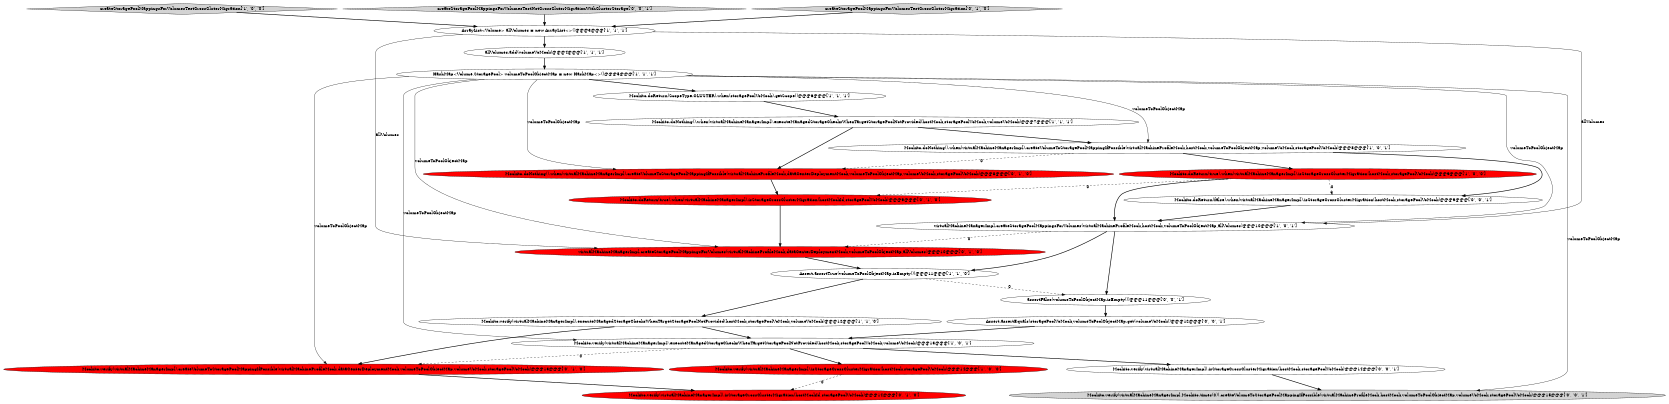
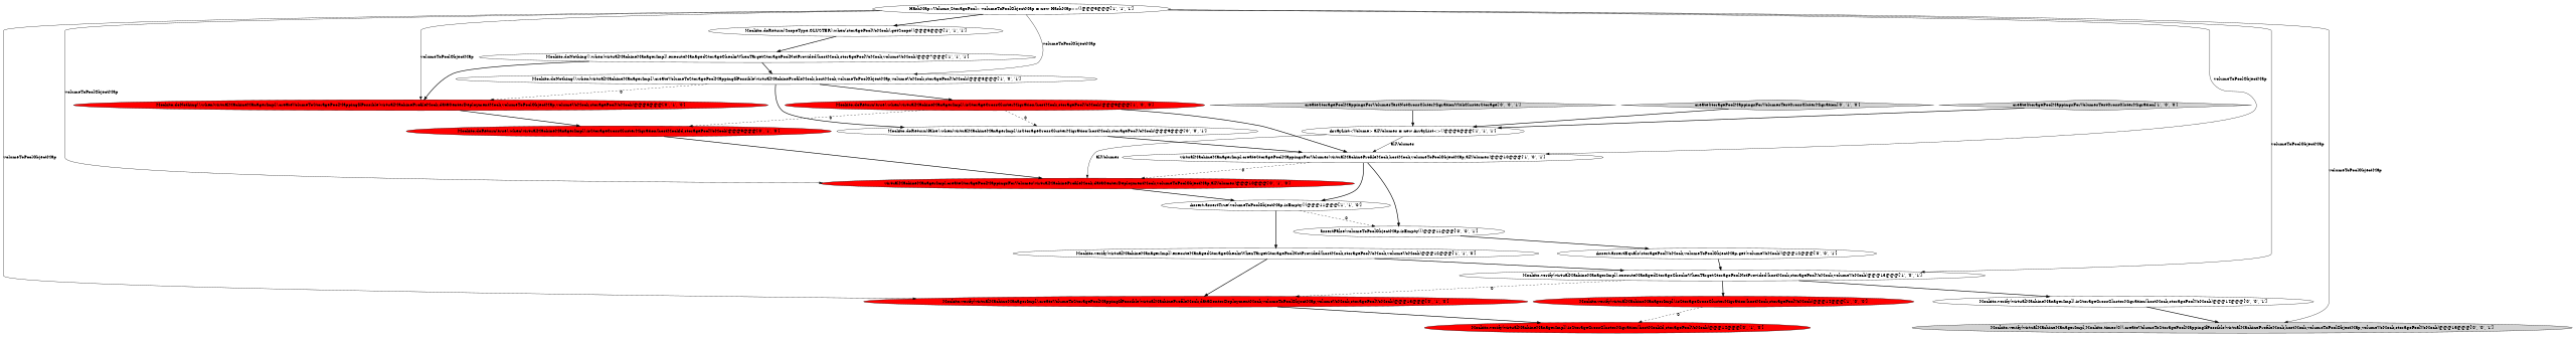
  digraph {
    node [fillcolor=white shape=ellipse style=filled]
    edge [style=bold]
    n1 [label="assertFalse(volumeToPoolObjectMap.isEmpty())@@@11@@@['0', '0', '1']"]
    n2 [label="Assert.assertEquals(storagePoolVoMock,volumeToPoolObjectMap.get(volumeVoMock))@@@12@@@['0', '0', '1']"]
    n3 [fillcolor=red label="Mockito.verify(virtualMachineManagerImpl).createVolumeToStoragePoolMappingIfPossible(virtualMachineProfileMock,dataCenterDeploymentMock,volumeToPoolObjectMap,volumeVoMock,storagePoolVoMock)@@@13@@@['0', '1', '0']"]
    n4 [fillcolor=red label="Mockito.verify(virtualMachineManagerImpl).isStorageCrossClusterMigration(hostMockId,storagePoolVoMock)@@@14@@@['0', '1', '0']"]
    n5 [label="Mockito.doNothing().when(virtualMachineManagerImpl).createVolumeToStoragePoolMappingIfPossible(virtualMachineProfileMock,hostMock,volumeToPoolObjectMap,volumeVoMock,storagePoolVoMock)@@@8@@@['1', '0', '1']"]
    n6 [label="Mockito.doReturn(false).when(virtualMachineManagerImpl).isStorageCrossClusterMigration(hostMock,storagePoolVoMock)@@@9@@@['0', '0', '1']"]
    n7 [fillcolor=red label="Mockito.doNothing().when(virtualMachineManagerImpl).createVolumeToStoragePoolMappingIfPossible(virtualMachineProfileMock,dataCenterDeploymentMock,volumeToPoolObjectMap,volumeVoMock,storagePoolVoMock)@@@8@@@['0', '1', '0']"]
    n8 [fillcolor=red label="Mockito.doReturn(true).when(virtualMachineManagerImpl).isStorageCrossClusterMigration(hostMock,storagePoolVoMock)@@@9@@@['1', '0', '0']"]
-   n9 [label="allVolumes.add(volumeVoMock)@@@4@@@['1', '1', '1']"]
    n10 [label="HashMap<Volume,StoragePool> volumeToPoolObjectMap = new HashMap<>()@@@5@@@['1', '1', '1']"]
    n11 [label="Assert.assertTrue(volumeToPoolObjectMap.isEmpty())@@@11@@@['1', '1', '0']"]
    n12 [label="Mockito.verify(virtualMachineManagerImpl).executeManagedStorageChecksWhenTargetStoragePoolNotProvided(hostMock,storagePoolVoMock,volumeVoMock)@@@12@@@['1', '1', '0']"]
    n13 [label="Mockito.doReturn(ScopeType.CLUSTER).when(storagePoolVoMock).getScope()@@@6@@@['1', '1', '1']"]
    n14 [label="Mockito.doNothing().when(virtualMachineManagerImpl).executeManagedStorageChecksWhenTargetStoragePoolNotProvided(hostMock,storagePoolVoMock,volumeVoMock)@@@7@@@['1', '1', '1']"]
    n15 [fillcolor=red label="virtualMachineManagerImpl.createStoragePoolMappingsForVolumes(virtualMachineProfileMock,dataCenterDeploymentMock,volumeToPoolObjectMap,allVolumes)@@@10@@@['0', '1', '0']"]
    n16 [label="virtualMachineManagerImpl.createStoragePoolMappingsForVolumes(virtualMachineProfileMock,hostMock,volumeToPoolObjectMap,allVolumes)@@@10@@@['1', '0', '1']"]
    n17 [fillcolor=lightgray label="Mockito.verify(virtualMachineManagerImpl,Mockito.times(0)).createVolumeToStoragePoolMappingIfPossible(virtualMachineProfileMock,hostMock,volumeToPoolObjectMap,volumeVoMock,storagePoolVoMock)@@@15@@@['0', '0', '1']"]
    n18 [label="Mockito.verify(virtualMachineManagerImpl).executeManagedStorageChecksWhenTargetStoragePoolNotProvided(hostMock,storagePoolVoMock,volumeVoMock)@@@13@@@['1', '0', '1']"]
    n19 [fillcolor=red label="Mockito.doReturn(true).when(virtualMachineManagerImpl).isStorageCrossClusterMigration(hostMockId,storagePoolVoMock)@@@9@@@['0', '1', '0']"]
    n20 [label="Mockito.verify(virtualMachineManagerImpl).isStorageCrossClusterMigration(hostMock,storagePoolVoMock)@@@14@@@['0', '0', '1']"]
    n21 [fillcolor=red label="Mockito.verify(virtualMachineManagerImpl).isStorageCrossClusterMigration(hostMock,storagePoolVoMock)@@@14@@@['1', '0', '0']"]
    n22 [fillcolor=lightgray label="createStoragePoolMappingsForVolumesTestCrossCluterMigration['1', '0', '0']" shape=diamond]
    n23 [label="ArrayList<Volume> allVolumes = new ArrayList<>()@@@3@@@['1', '1', '1']"]
    n24 [fillcolor=lightgray label="createStoragePoolMappingsForVolumesTestNotCrossCluterMigrationWithClusterStorage['0', '0', '1']" shape=diamond]
    n25 [fillcolor=lightgray label="createStoragePoolMappingsForVolumesTestCrossCluterMigration['0', '1', '0']" shape=diamond]
    n1 -> n2
    n2 -> n18
    n3 -> n4
    n5 -> n6
    n5 -> n7 [label=0 style=dashed]
    n5 -> n8
    n6 -> n16
    n7 -> n19
    n8 -> n6 [label=0 style=dashed]
    n8 -> n16
    n8 -> n19 [label=0 style=dashed]
-   n9 -> n10
    n10 -> n3 [label=volumeToPoolObjectMap style=solid]
    n10 -> n5 [label=volumeToPoolObjectMap style=solid]
    n10 -> n7 [label=volumeToPoolObjectMap style=solid]
    n10 -> n13
    n10 -> n15 [label=volumeToPoolObjectMap style=solid]
    n10 -> n16 [label=volumeToPoolObjectMap style=solid]
    n10 -> n17 [label=volumeToPoolObjectMap style=solid]
    n10 -> n18 [label=volumeToPoolObjectMap style=solid]
    n11 -> n1 [label=0 style=dashed]
    n11 -> n12
    n12 -> n3
    n12 -> n18
    n13 -> n14
    n14 -> n5
    n14 -> n7
    n15 -> n11
    n16 -> n1
    n16 -> n11
    n16 -> n15 [label=0 style=dashed]
    n18 -> n3 [label=0 style=dashed]
    n18 -> n20
    n18 -> n21
    n19 -> n15
    n20 -> n17
    n21 -> n4 [label=0 style=dashed]
    n22 -> n23
-   n23 -> n9
    n23 -> n15 [label=allVolumes style=solid]
    n23 -> n16 [label=allVolumes style=solid]
    n24 -> n23
    n25 -> n23
  }
